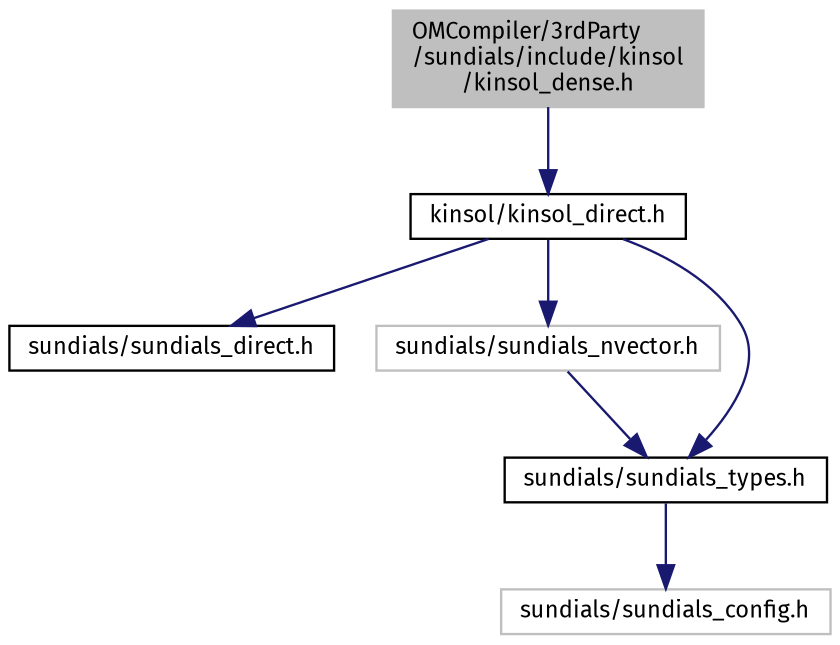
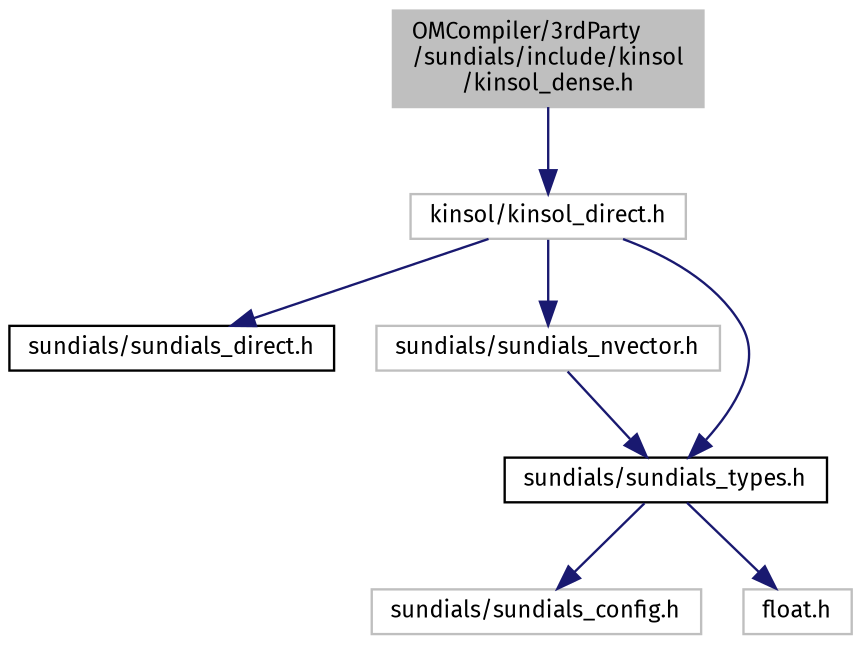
  digraph {
    fontname="Fira Sans"
    node [color=grey75 fillcolor=white fontname="Fira Sans" fontsize=10 shape=record style=filled]
    edge [color=midnightblue fontname="Fira Sans" fontsize=10 labelfontname=Helvetica labelfontsize=10 style=solid]
    n1 [fillcolor=grey75 fontcolor=black height=0.2 label="OMCompiler/3rdParty\l/sundials/include/kinsol\l/kinsol_dense.h" width=0.4]
-   n2 [color=black height=0.2 label="kinsol/kinsol_direct.h" width=0.4]
+   n2 [height=0.2 label="kinsol/kinsol_direct.h" width=0.4]
    n3 [color=black height=0.2 label="sundials/sundials_direct.h" width=0.4]
    n4 [height=0.2 label="sundials/sundials_nvector.h" width=0.4]
    n5 [color=black height=0.2 label="sundials/sundials_types.h" width=0.4]
    n6 [height=0.2 label="sundials/sundials_config.h" width=0.4]
+   n7 [height=0.2 label="float.h" width=0.4]
    n1 -> n2
    n2 -> n3
    n2 -> n4
    n2 -> n5
    n4 -> n5
    n5 -> n6
+   n5 -> n7
  }
